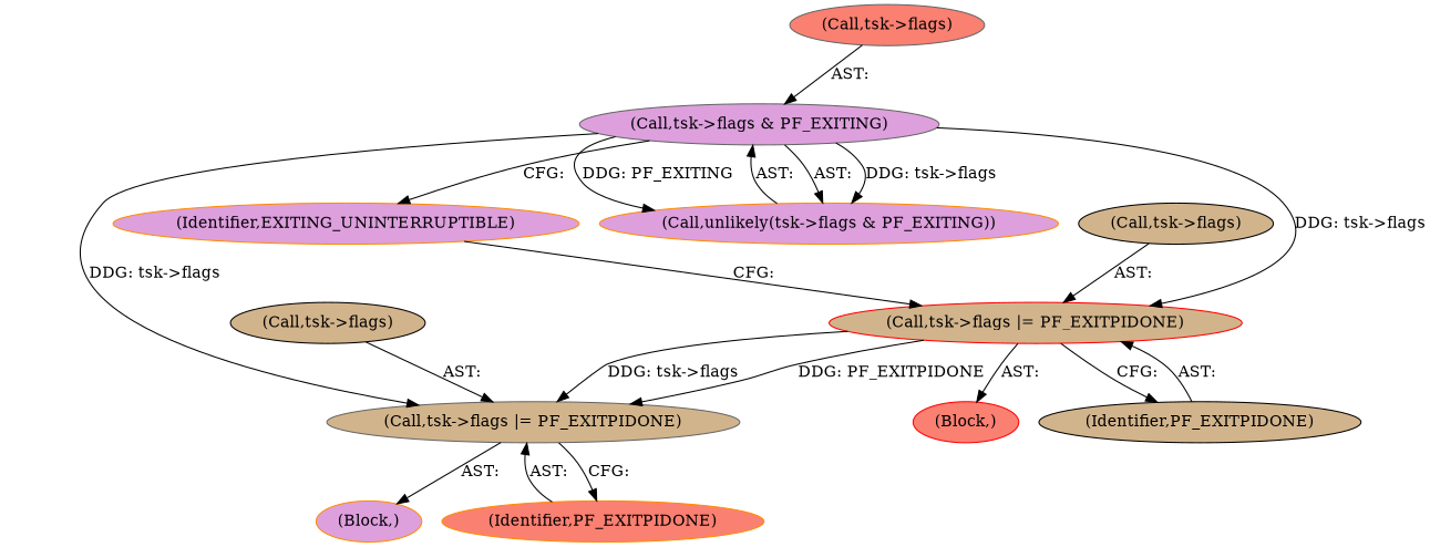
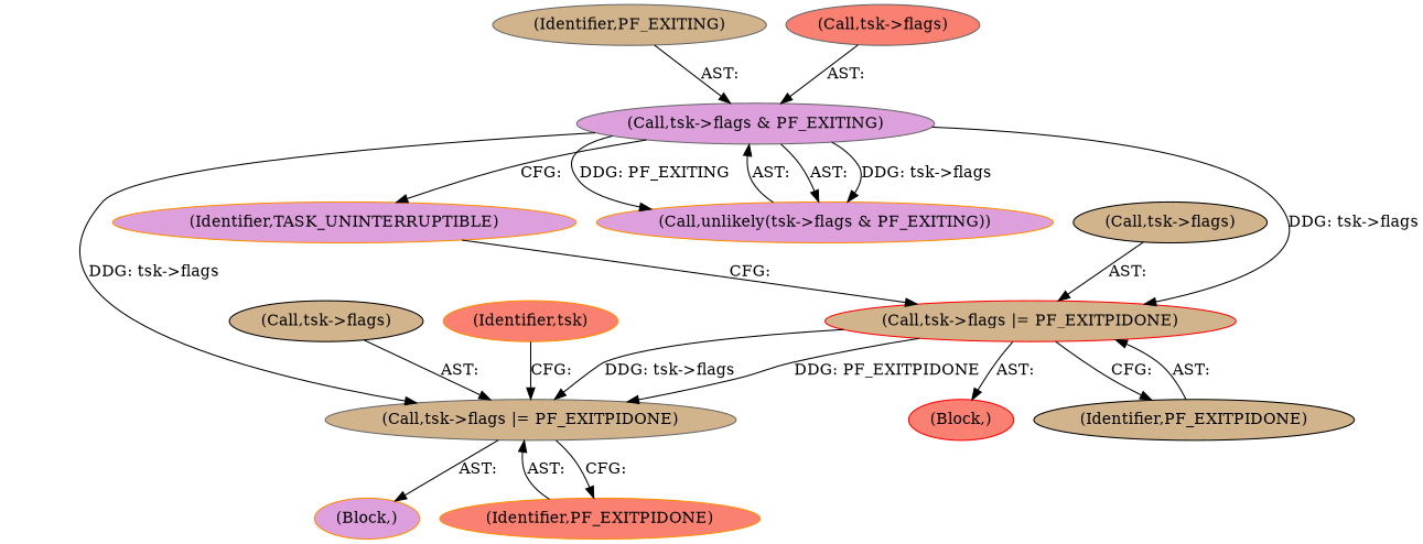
  digraph {
    node [color=darkorange fillcolor=tan style=filled]
    n1 [color=red label="(Call,tsk->flags |= PF_EXITPIDONE)"]
    n2 [color=gray40 label="(Call,tsk->flags |= PF_EXITPIDONE)"]
    n3 [color=red fillcolor=salmon label="(Block,)"]
    n4 [color=black label="(Identifier,PF_EXITPIDONE)"]
    n5 [fillcolor=plum label="(Block,)"]
    n6 [fillcolor=salmon label="(Identifier,PF_EXITPIDONE)"]
    n7 [color=gray40 fillcolor=plum label="(Call,tsk->flags & PF_EXITING)"]
    n8 [fillcolor=plum label="(Call,unlikely(tsk->flags & PF_EXITING))"]
-   n9 [fillcolor=plum label="(Identifier,EXITING_UNINTERRUPTIBLE)"]
+   n9 [fillcolor=plum label="(Identifier,TASK_UNINTERRUPTIBLE)"]
+   n10 [color=gray40 label="(Identifier,PF_EXITING)"]
    n11 [color=black label="(Call,tsk->flags)"]
    n12 [color=gray40 fillcolor=salmon label="(Call,tsk->flags)"]
    n13 [color=black label="(Call,tsk->flags)"]
+   n14 [fillcolor=salmon label="(Identifier,tsk)"]
    n1 -> n2 [label="DDG: tsk->flags"]
    n1 -> n2 [label="DDG: PF_EXITPIDONE"]
    n1 -> n3 [label="AST: "]
    n1 -> n4 [label="CFG: "]
    n2 -> n5 [label="AST: "]
    n2 -> n6 [label="CFG: "]
    n4 -> n1 [label="AST: "]
    n6 -> n2 [label="AST: "]
    n7 -> n1 [label="DDG: tsk->flags"]
    n7 -> n2 [label="DDG: tsk->flags"]
    n7 -> n8 [label="AST: "]
    n7 -> n8 [label="DDG: tsk->flags"]
    n7 -> n8 [label="DDG: PF_EXITING"]
    n7 -> n9 [label="CFG: "]
    n8 -> n7 [label="AST: "]
    n9 -> n1 [label="CFG: "]
+   n10 -> n7 [label="AST: "]
    n11 -> n1 [label="AST: "]
    n12 -> n7 [label="AST: "]
    n13 -> n2 [label="AST: "]
+   n14 -> n2 [label="CFG: "]
  }
